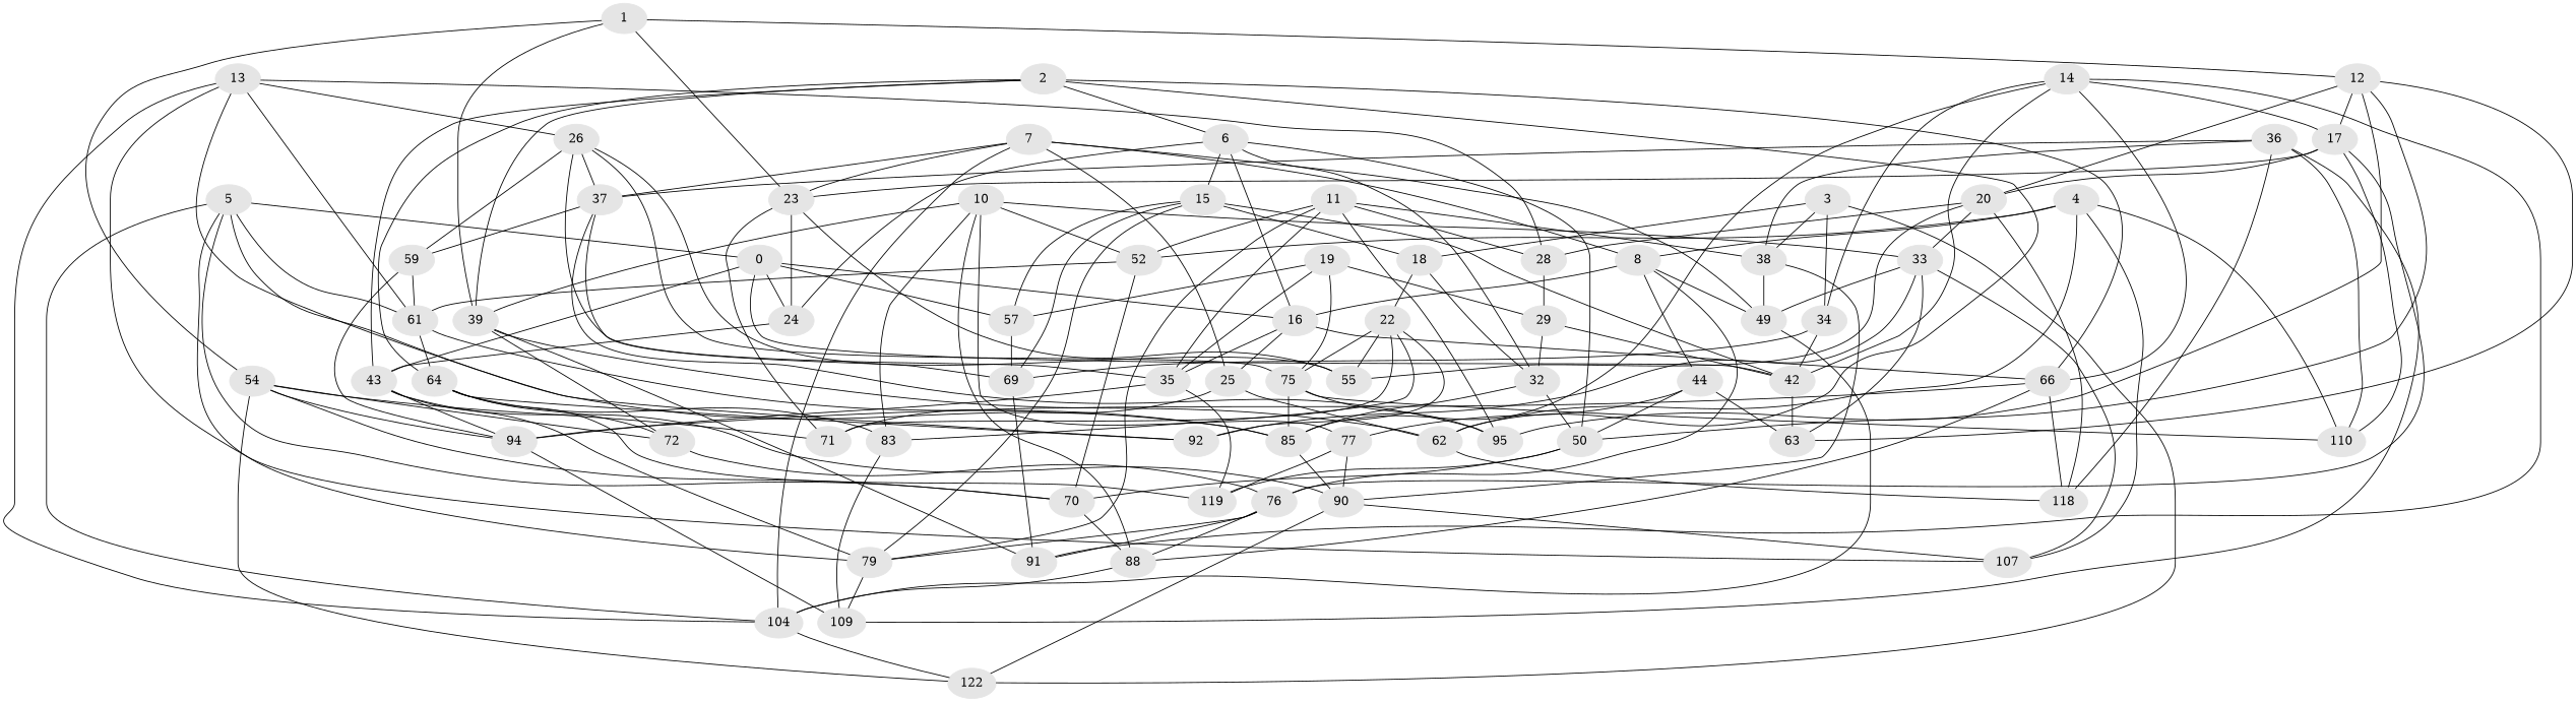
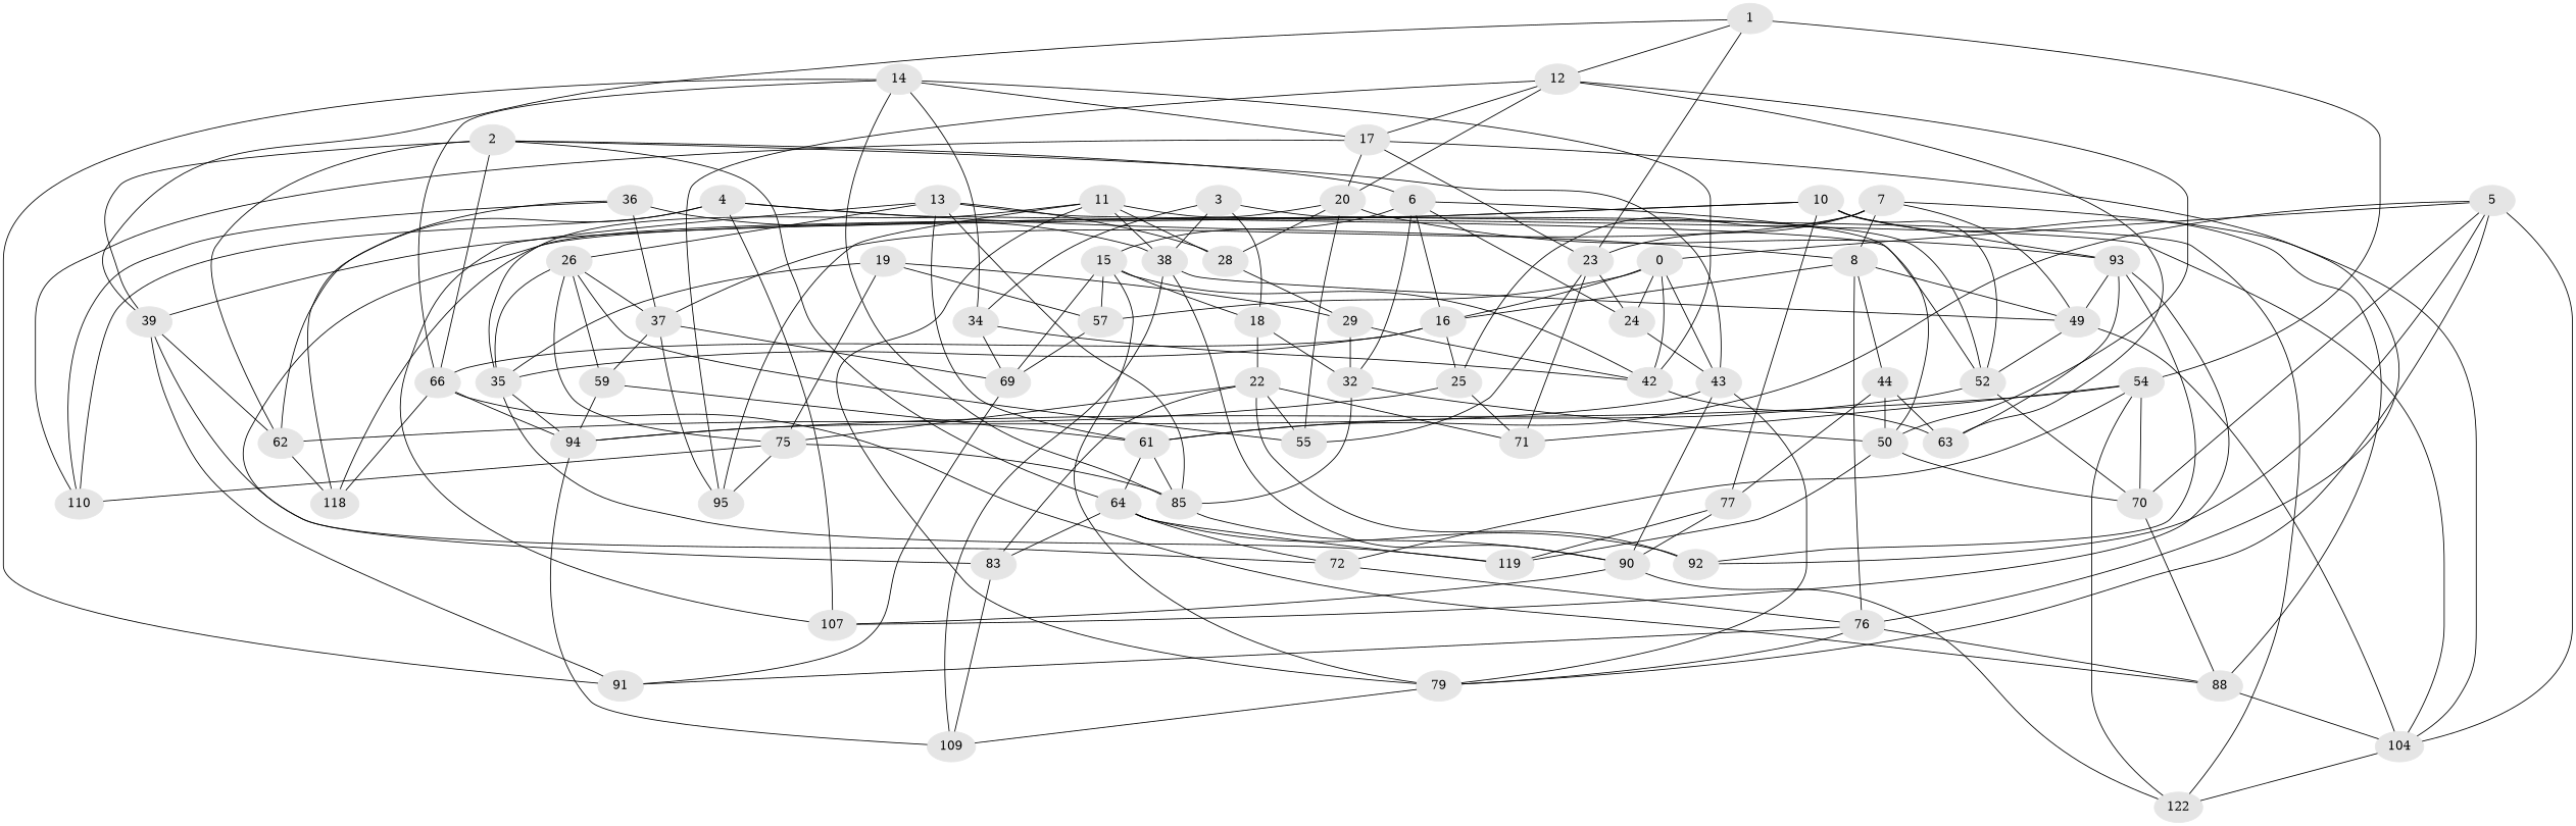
  graph {
    node [color=gray90 style=filled]
    12 [super="+112"]
    50 [super="+114"]
    95
    17 [super="+56"]
    20 [super="+82"]
    63
    1
    23 [super="+41"]
    39 [super="+78"]
    54 [super="+60"]
    24
    55
    71
    62 [super="+108"]
    91
    72
    122
    70 [super="+103"]
    94 [super="+96"]
    2 [super="+27"]
    6 [super="+81"]
    43 [super="+65"]
    64 [super="+99"]
    66 [super="+113"]
    15 [super="+31"]
    16 [super="+84"]
    32 [super="+58"]
    79 [super="+87"]
    90 [super="+102"]
    118
    92
    83
    119
    88 [super="+101"]
    18 [super="+98"]
    22 [super="+100"]
    3
    34 [super="+93"]
    38 [super="+74"]
    42 [super="+46"]
    69 [super="+80"]
    49 [super="+53"]
    4 [super="+120"]
    8 [super="+10"]
    52 [super="+68"]
    107
    110
    44
    76 [super="+106"]
    61 [super="+73"]
    5 [super="+40"]
    n52 [label=0 super="+21"]
    104 [super="+117"]
    57
    85 [super="+121"]
    109
    25
    35 [super="+89"]
    7 [super="+86"]
    37 [super="+45"]
    59
    77
    11 [super="+105"]
    28
    29
-   33 [super="+51"]
+   33 [super="+51" label=93]
    13 [super="+48"]
    26 [super="+47"]
    75 [super="+97"]
    14 [super="+115"]
    19
    n72 [label=10 super="+116"]
    36 [super="+67"]
    12 -- 50
    12 -- 95
    12 -- 17
    12 -- 20
    12 -- 63
    50 -- 70
    50 -- 119
    17 -- 20
    17 -- 23
    17 -- 110
    17 -- 76
    20 -- 55
    20 -- 118
    20 -- 28
    20 -- 33
    1 -- 12
    1 -- 23
    1 -- 39
    1 -- 54
    23 -- 24
    23 -- 55
    23 -- 71
    39 -- 62
    39 -- 91
    39 -- 72
    54 -- 71
    54 -- 72
    54 -- 122
    54 -- 70
    54 -- 94
    24 -- 43
    62 -- 118
    72 -- 76
    70 -- 88 [weight=2]
    94 -- 109
    2 -- 39
    2 -- 62
    2 -- 6
    2 -- 43
    2 -- 64
    2 -- 66
    6 -- 50
    6 -- 24
    6 -- 15
    6 -- 16
    6 -- 32
    43 -- 94
    43 -- 79
    43 -- 90
    64 -- 72
    64 -- 92
    64 -- 83
    64 -- 119
    66 -- 94
    66 -- 118
    66 -- 88
    15 -- 79
    15 -- 18
    15 -- 42
    15 -- 69
    15 -- 57
    16 -- 66
    16 -- 25
    16 -- 35
    32 -- 50
    32 -- 85
    79 -- 109
    90 -- 122
    90 -- 107
    83 -- 109
    88 -- 104
    18 -- 32 [weight=2]
    18 -- 22
    22 -- 55
    22 -- 71
    22 -- 92
    22 -- 83
    22 -- 75
    3 -- 122
    3 -- 18
    3 -- 34
    3 -- 38
    34 -- 42
    34 -- 69
    38 -- 90
    38 -- 49
    42 -- 63
    69 -- 91
+   49 -- 52
    49 -- 104
    4 -- 62 [weight=2]
    4 -- 8
    4 -- 52
    4 -- 107
    4 -- 110
    8 -- 16
    8 -- 49
    8 -- 44
    8 -- 76
    52 -- 70
    52 -- 61
    44 -- 50
    44 -- 63
    44 -- 77
    76 -- 91
    76 -- 79
    76 -- 88
    61 -- 64
    61 -- 85
    5 -- 70
    5 -- 79
    5 -- 92
    5 -- 61
    5 -- n52
    5 -- 104
    n52 -- 24
    n52 -- 43
    n52 -- 16
    n52 -- 42
    n52 -- 57
    104 -- 122
    57 -- 69
    85 -- 90
    25 -- 71
    25 -- 62
    35 -- 94
    35 -- 119
    7 -- 23
    7 -- 49
    7 -- 8
    7 -- 104
    7 -- 25
    7 -- 37
    37 -- 95
    37 -- 69
    37 -- 59
    59 -- 94
    59 -- 61
    77 -- 90
    77 -- 119
    11 -- 95
    11 -- 79
    11 -- 38
    11 -- 52
    11 -- 35
    11 -- 28
    28 -- 29
    29 -- 32
    29 -- 42
    33 -- 63
    33 -- 92
    33 -- 49
    33 -- 107
    13 -- 107
    13 -- 61
    13 -- 104
    13 -- 85
    13 -- 28
    13 -- 26
    26 -- 55
    26 -- 35
    26 -- 37
    26 -- 59
    26 -- 75
    75 -- 95
    75 -- 110
    75 -- 85
    14 -- 17
    14 -- 91
    14 -- 66
    14 -- 34
    14 -- 42
    14 -- 85
    19 -- 57
    19 -- 35
    19 -- 29
    19 -- 75
    n72 -- 39
    n72 -- 83
    n72 -- 88
    n72 -- 52
    n72 -- 77
    n72 -- 33
    36 -- 118
    36 -- 38 [weight=2]
    36 -- 110
-   36 -- 109
+   38 -- 109
    36 -- 37
  }
